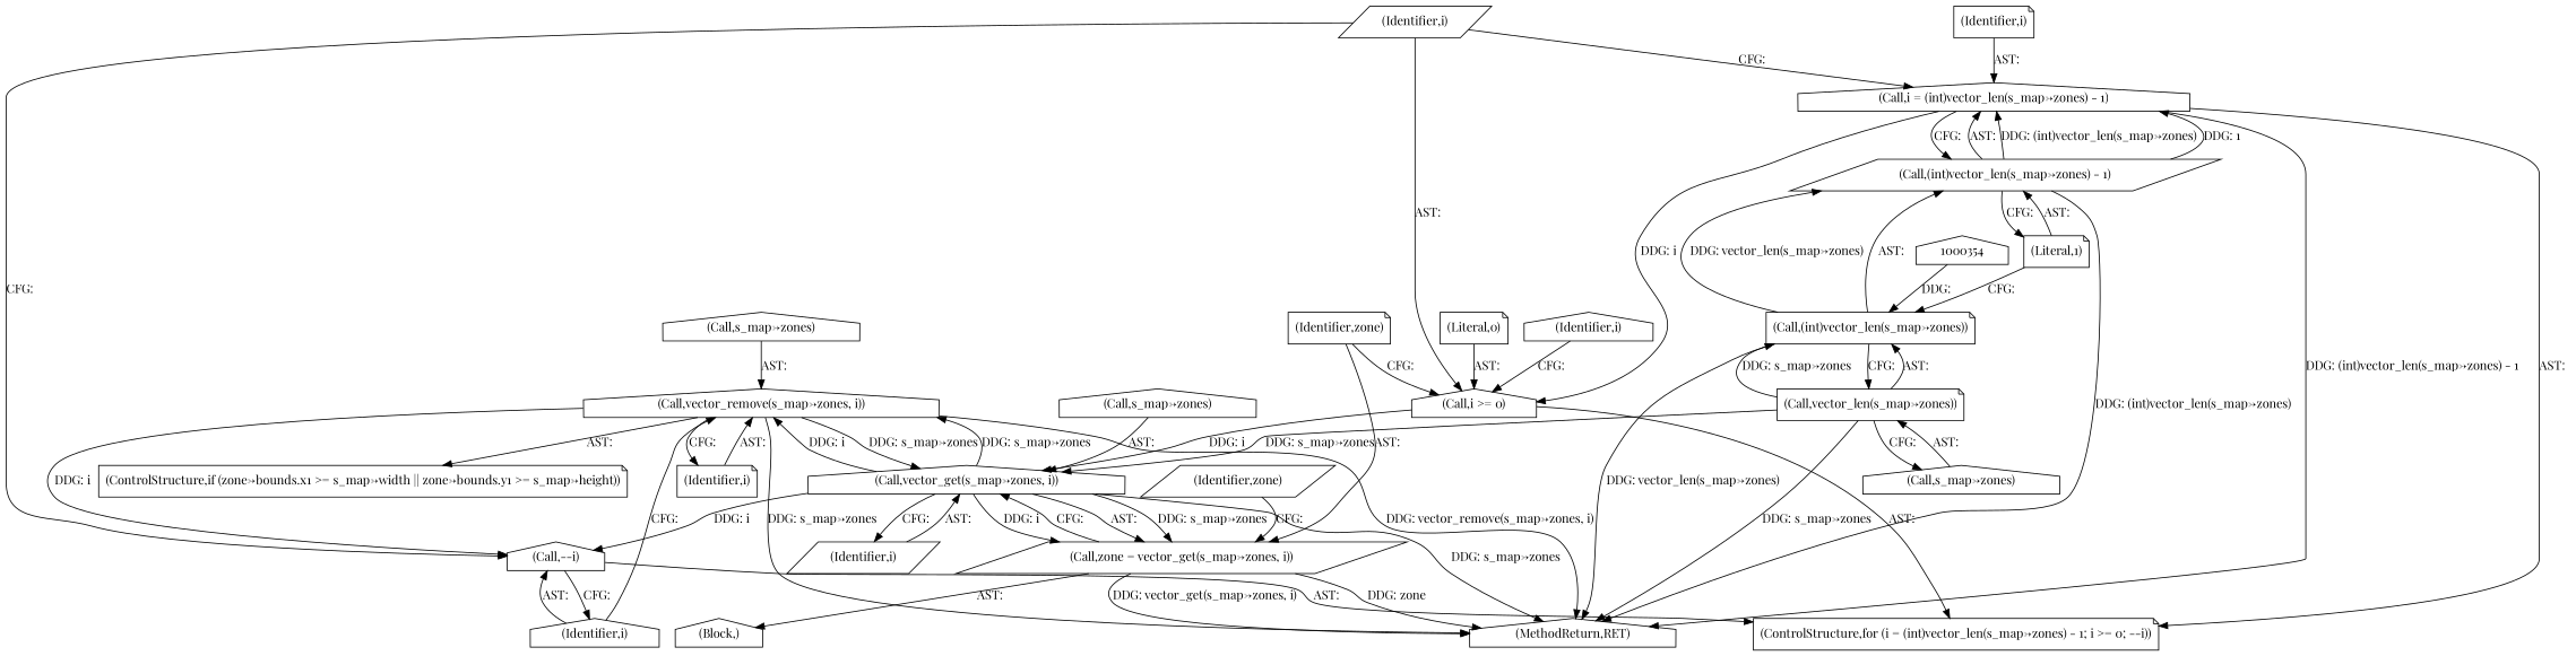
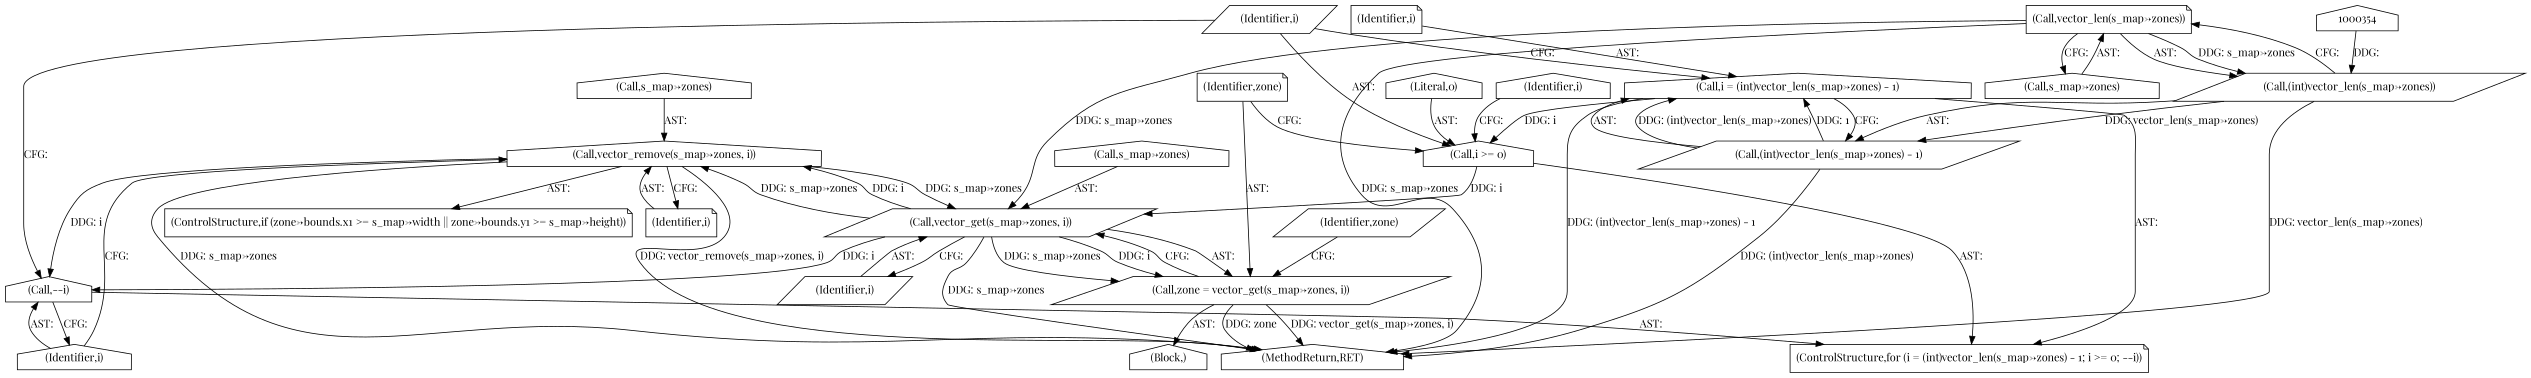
  digraph {
    fontname="Playfair Display"
    node [fontname="Playfair Display" shape=house]
    edge [fontname="Playfair Display"]
    n1 [label="(Call,vector_remove(s_map->zones, i))"]
-   n2 [label="(Call,vector_get(s_map->zones, i))"]
+   n2 [label="(Call,vector_get(s_map->zones, i))" shape=parallelogram]
    n3 [label="(Call,--i)"]
    n4 [label="(ControlStructure,if (zone->bounds.x1 >= s_map->width || zone->bounds.y1 >= s_map->height))" shape=note]
    n5 [label="(MethodReturn,RET)"]
    n6 [label="(Identifier,i)" shape=note]
    n7 [label="(Call,zone = vector_get(s_map->zones, i))" shape=parallelogram]
    n8 [label="(Identifier,i)" shape=parallelogram]
    n9 [label="(ControlStructure,for (i = (int)vector_len(s_map->zones) - 1; i >= 0; --i))" shape=note]
    n10 [label="(Identifier,i)"]
    n11 [label="(Block,)"]
    n12 [label="(Call,vector_len(s_map->zones))" shape=note]
-   n13 [label="(Call,(int)vector_len(s_map->zones))" shape=note]
+   n13 [label="(Call,(int)vector_len(s_map->zones))" shape=parallelogram]
    n14 [label="(Call,s_map->zones)"]
    n15 [label="(Call,(int)vector_len(s_map->zones) - 1)" shape=parallelogram]
    n16 [label="(Call,i >= 0)"]
-   n17 [label="(Literal,0)" shape=note]
+   n17 [label="(Literal,0)"]
    n18 [label="(Call,i = (int)vector_len(s_map->zones) - 1)"]
-   n19 [label="(Literal,1)" shape=note]
    n20 [label="(Identifier,zone)" shape=note]
    n21 [label="(Identifier,i)"]
    n22 [label="(Identifier,i)" shape=parallelogram]
    n23 [label="(Call,s_map->zones)"]
    n24 [label="(Identifier,i)" shape=note]
    n25 [label="(Identifier,zone)" shape=parallelogram]
    n26 [label="(Call,s_map->zones)"]
    1000354
    n1 -> n2 [label="DDG: s_map->zones"]
    n1 -> n3 [label="DDG: i"]
    n1 -> n4 [label="AST: "]
    n1 -> n5 [label="DDG: s_map->zones"]
    n1 -> n5 [label="DDG: vector_remove(s_map->zones, i)"]
    n1 -> n6 [label="CFG: "]
    n2 -> n1 [label="DDG: s_map->zones"]
    n2 -> n1 [label="DDG: i"]
    n2 -> n3 [label="DDG: i"]
    n2 -> n5 [label="DDG: s_map->zones"]
    n2 -> n7 [label="AST: "]
    n2 -> n7 [label="DDG: s_map->zones"]
    n2 -> n7 [label="DDG: i"]
    n2 -> n8 [label="CFG: "]
    n3 -> n9 [label="AST: "]
    n3 -> n10 [label="CFG: "]
    n6 -> n1 [label="AST: "]
    n7 -> n2 [label="CFG: "]
    n7 -> n5 [label="DDG: vector_get(s_map->zones, i)"]
    n7 -> n5 [label="DDG: zone"]
    n7 -> n11 [label="AST: "]
    n8 -> n2 [label="AST: "]
    n10 -> n1 [label="CFG: "]
    n10 -> n3 [label="AST: "]
    n12 -> n2 [label="DDG: s_map->zones"]
    n12 -> n5 [label="DDG: s_map->zones"]
    n12 -> n13 [label="AST: "]
    n12 -> n13 [label="DDG: s_map->zones"]
    n12 -> n14 [label="CFG: "]
    n13 -> n5 [label="DDG: vector_len(s_map->zones)"]
    n13 -> n12 [label="CFG: "]
    n13 -> n15 [label="AST: "]
    n13 -> n15 [label="DDG: vector_len(s_map->zones)"]
    n14 -> n12 [label="AST: "]
    n15 -> n5 [label="DDG: (int)vector_len(s_map->zones)"]
    n15 -> n18 [label="AST: "]
    n15 -> n18 [label="DDG: (int)vector_len(s_map->zones)"]
    n15 -> n18 [label="DDG: 1"]
-   n15 -> n19 [label="CFG: "]
    n16 -> n2 [label="DDG: i"]
    n16 -> n9 [label="AST: "]
    n17 -> n16 [label="AST: "]
    n18 -> n5 [label="DDG: (int)vector_len(s_map->zones) - 1"]
    n18 -> n9 [label="AST: "]
    n18 -> n15 [label="CFG: "]
    n18 -> n16 [label="DDG: i"]
-   n19 -> n13 [label="CFG: "]
-   n19 -> n15 [label="AST: "]
    n20 -> n7 [label="AST: "]
    n20 -> n16 [label="CFG: "]
    n21 -> n16 [label="CFG: "]
    n22 -> n3 [label="CFG: "]
    n22 -> n16 [label="AST: "]
    n22 -> n18 [label="CFG: "]
    n23 -> n1 [label="AST: "]
    n24 -> n18 [label="AST: "]
    n25 -> n7 [label="CFG: "]
    n26 -> n2 [label="AST: "]
    1000354 -> n13 [label="DDG: "]
  }
